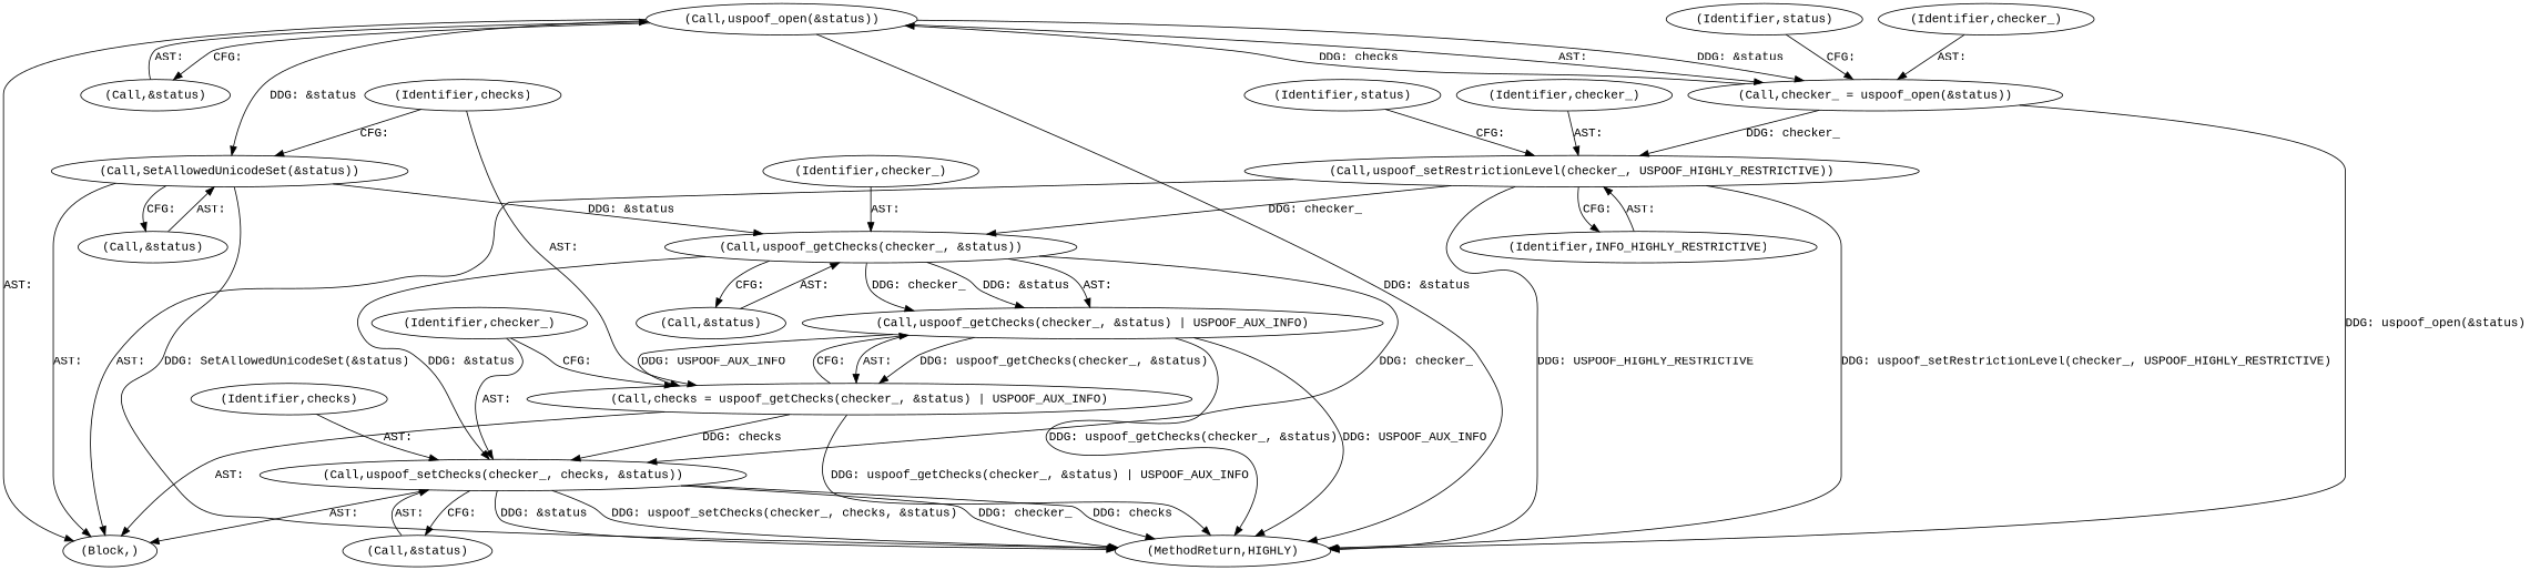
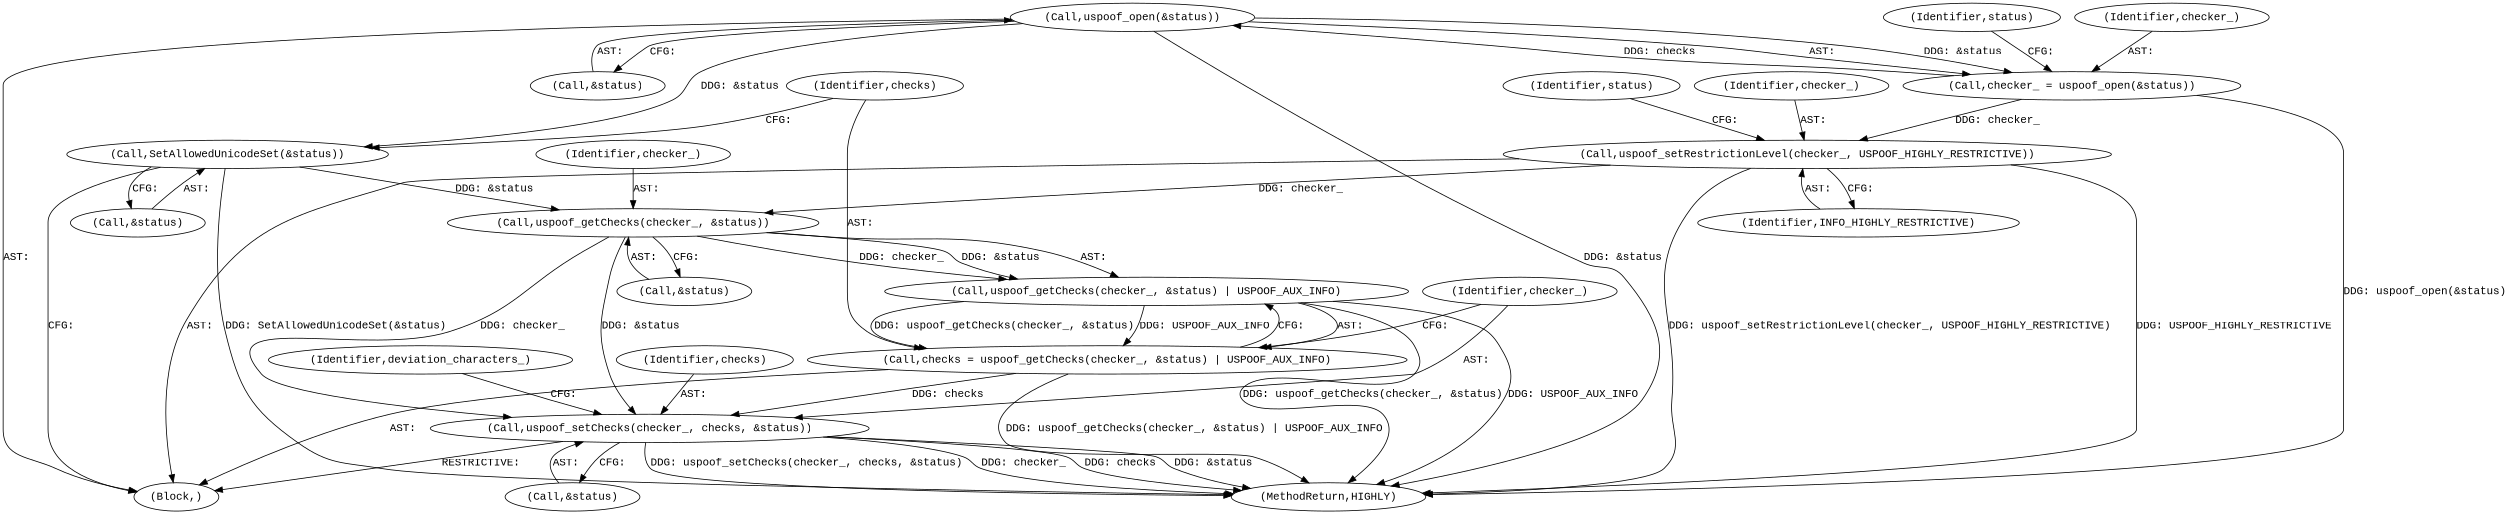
  digraph {
    fontname="Liberation Mono"
    node [fontname="Liberation Mono"]
    edge [fontname="Liberation Mono"]
    n1 [label="(Call,uspoof_open(&status))"]
    n2 [label="(Call,checker_ = uspoof_open(&status))"]
    n3 [label="(Call,SetAllowedUnicodeSet(&status))"]
    n4 [label="(Call,&status)"]
    n5 [label="(MethodReturn,HIGHLY)"]
    n6 [label="(Block,)"]
    n7 [label="(Call,uspoof_setRestrictionLevel(checker_, USPOOF_HIGHLY_RESTRICTIVE))"]
    n8 [label="(Call,uspoof_getChecks(checker_, &status))"]
    n9 [label="(Call,&status)"]
    n10 [label="(Identifier,INFO_HIGHLY_RESTRICTIVE)"]
    n11 [label="(Call,uspoof_getChecks(checker_, &status) | USPOOF_AUX_INFO)"]
    n12 [label="(Call,uspoof_setChecks(checker_, checks, &status))"]
    n13 [label="(Call,&status)"]
    n14 [label="(Call,checks = uspoof_getChecks(checker_, &status) | USPOOF_AUX_INFO)"]
    n15 [label="(Call,&status)"]
    n16 [label="(Identifier,checker_)"]
    n17 [label="(Identifier,checks)"]
    n18 [label="(Identifier,checker_)"]
    n19 [label="(Identifier,checks)"]
    n20 [label="(Identifier,status)"]
    n21 [label="(Identifier,status)"]
+   n22 [label="(Identifier,deviation_characters_)"]
    n23 [label="(Identifier,checker_)"]
    n24 [label="(Identifier,checker_)"]
    n1 -> n2 [label="AST: "]
    n1 -> n2 [label="DDG: &status"]
    n1 -> n3 [label="DDG: &status"]
    n1 -> n4 [label="CFG: "]
    n1 -> n5 [label="DDG: &status"]
    n1 -> n6 [label="AST: "]
    n2 -> n1 [label="DDG: checks"]
    n2 -> n5 [label="DDG: uspoof_open(&status)"]
    n2 -> n7 [label="DDG: checker_"]
    n3 -> n5 [label="DDG: SetAllowedUnicodeSet(&status)"]
-   n3 -> n6 [label="AST: "]
+   n3 -> n6 [label="CFG: "]
    n3 -> n8 [label="DDG: &status"]
    n3 -> n9 [label="CFG: "]
    n4 -> n1 [label="AST: "]
    n7 -> n5 [label="DDG: USPOOF_HIGHLY_RESTRICTIVE"]
    n7 -> n5 [label="DDG: uspoof_setRestrictionLevel(checker_, USPOOF_HIGHLY_RESTRICTIVE)"]
    n7 -> n6 [label="AST: "]
    n7 -> n8 [label="DDG: checker_"]
    n7 -> n10 [label="CFG: "]
    n8 -> n11 [label="AST: "]
    n8 -> n11 [label="DDG: checker_"]
    n8 -> n11 [label="DDG: &status"]
    n8 -> n12 [label="DDG: checker_"]
    n8 -> n12 [label="DDG: &status"]
    n8 -> n13 [label="CFG: "]
    n9 -> n3 [label="AST: "]
    n10 -> n7 [label="AST: "]
    n11 -> n5 [label="DDG: uspoof_getChecks(checker_, &status)"]
    n11 -> n5 [label="DDG: USPOOF_AUX_INFO"]
    n11 -> n14 [label="AST: "]
    n11 -> n14 [label="DDG: uspoof_getChecks(checker_, &status)"]
    n11 -> n14 [label="DDG: USPOOF_AUX_INFO"]
    n12 -> n5 [label="DDG: uspoof_setChecks(checker_, checks, &status)"]
    n12 -> n5 [label="DDG: checker_"]
    n12 -> n5 [label="DDG: checks"]
    n12 -> n5 [label="DDG: &status"]
-   n12 -> n6 [label="AST: "]
+   n12 -> n6 [label="RESTRICTIVE: "]
    n12 -> n15 [label="CFG: "]
    n13 -> n8 [label="AST: "]
    n14 -> n5 [label="DDG: uspoof_getChecks(checker_, &status) | USPOOF_AUX_INFO"]
    n14 -> n6 [label="AST: "]
    n14 -> n11 [label="CFG: "]
    n14 -> n12 [label="DDG: checks"]
    n15 -> n12 [label="AST: "]
    n16 -> n8 [label="AST: "]
    n17 -> n12 [label="AST: "]
    n18 -> n7 [label="AST: "]
    n19 -> n3 [label="CFG: "]
    n19 -> n14 [label="AST: "]
    n20 -> n7 [label="CFG: "]
    n21 -> n2 [label="CFG: "]
+   n22 -> n12 [label="CFG: "]
    n23 -> n12 [label="AST: "]
    n23 -> n14 [label="CFG: "]
    n24 -> n2 [label="AST: "]
  }
